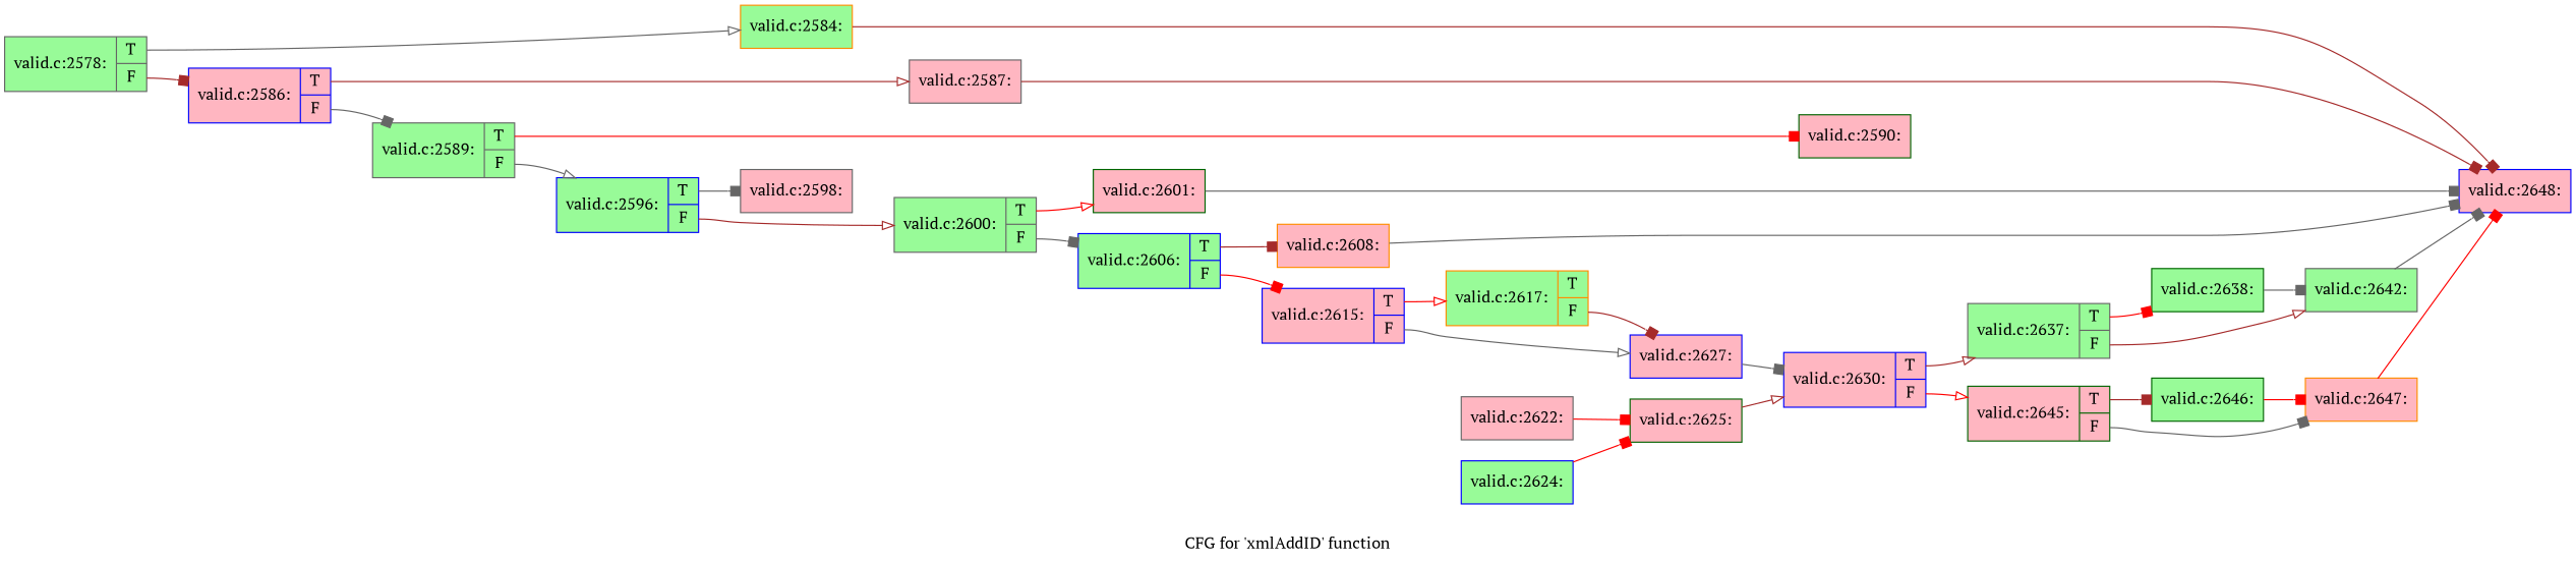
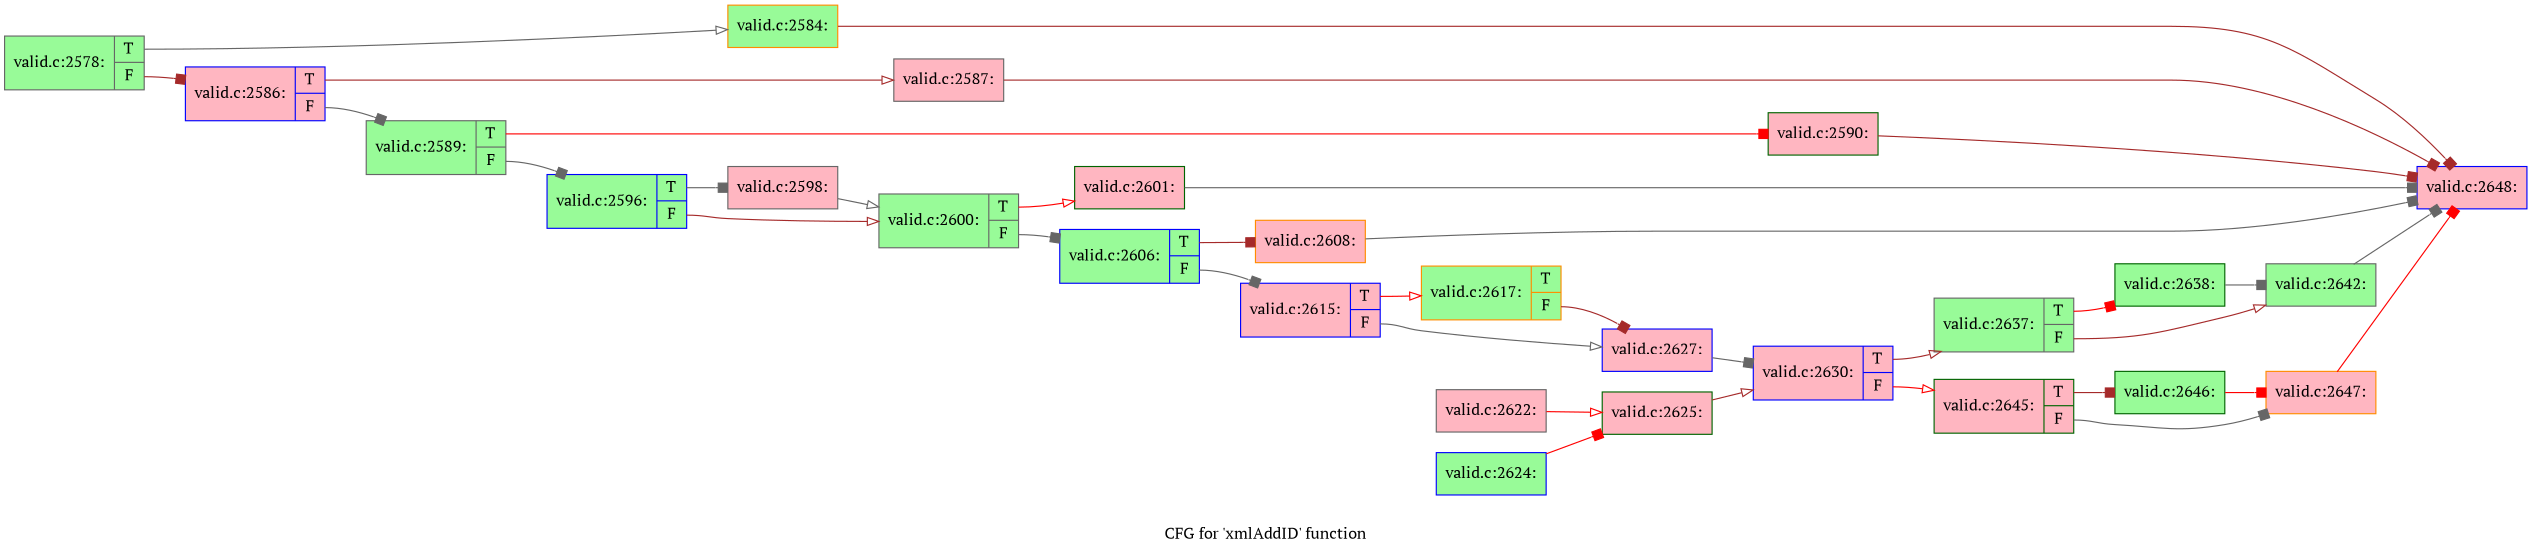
  digraph {
    fontname="PT Serif"
    label="CFG for 'xmlAddID' function"
    rankdir=LR
    node [color=gray40 fillcolor=lightpink fontname="PT Serif" shape=record style=filled]
    edge [arrowhead=box color=gray40 fontname="PT Serif"]
    n1 [fillcolor=palegreen label="{valid.c:2578:|{<s0>T|<s1>F}}"]
    n2 [color=darkorange fillcolor=palegreen label="{valid.c:2584:}"]
    n3 [color=blue label="{valid.c:2586:|{<s0>T|<s1>F}}"]
    n4 [color=blue label="{valid.c:2648:}"]
    n5 [label="{valid.c:2587:}"]
    n6 [fillcolor=palegreen label="{valid.c:2589:|{<s0>T|<s1>F}}"]
    n7 [color=darkgreen label="{valid.c:2590:}"]
    n8 [color=blue fillcolor=palegreen label="{valid.c:2596:|{<s0>T|<s1>F}}"]
    n9 [label="{valid.c:2598:}"]
    n10 [fillcolor=palegreen label="{valid.c:2600:|{<s0>T|<s1>F}}"]
    n11 [color=darkgreen label="{valid.c:2601:}"]
    n12 [color=blue fillcolor=palegreen label="{valid.c:2606:|{<s0>T|<s1>F}}"]
    n13 [color=darkorange label="{valid.c:2608:}"]
    n14 [color=blue label="{valid.c:2615:|{<s0>T|<s1>F}}"]
    n15 [color=darkorange fillcolor=palegreen label="{valid.c:2617:|{<s0>T|<s1>F}}"]
    n16 [color=blue label="{valid.c:2627:}"]
    n17 [color=blue label="{valid.c:2630:|{<s0>T|<s1>F}}"]
    n18 [fillcolor=palegreen label="{valid.c:2637:|{<s0>T|<s1>F}}"]
    n19 [color=darkgreen label="{valid.c:2645:|{<s0>T|<s1>F}}"]
    n20 [label="{valid.c:2622:}"]
    n21 [color=darkgreen label="{valid.c:2625:}"]
    n22 [color=blue fillcolor=palegreen label="{valid.c:2624:}"]
    n23 [color=darkgreen fillcolor=palegreen label="{valid.c:2638:}"]
    n24 [fillcolor=palegreen label="{valid.c:2642:}"]
    n25 [color=darkgreen fillcolor=palegreen label="{valid.c:2646:}"]
    n26 [color=darkorange label="{valid.c:2647:}"]
    n1 -> n2 [arrowhead=onormal tailport=s0]
    n1 -> n3 [color=brown tailport=s1]
    n2 -> n4 [color=brown]
    n3 -> n5 [arrowhead=onormal color=brown tailport=s0]
    n3 -> n6 [tailport=s1]
    n5 -> n4 [color=brown]
    n6 -> n7 [color=red tailport=s0]
-   n6 -> n8 [arrowhead=onormal tailport=s1]
+   n6 -> n8 [tailport=s1]
+   n7 -> n4 [color=brown]
    n8 -> n9 [tailport=s0]
    n8 -> n10 [arrowhead=onormal color=brown tailport=s1]
+   n9 -> n10 [arrowhead=onormal]
    n10 -> n11 [arrowhead=onormal color=red tailport=s0]
    n10 -> n12 [tailport=s1]
    n11 -> n4
    n12 -> n13 [color=brown tailport=s0]
-   n12 -> n14 [color=red tailport=s1]
+   n12 -> n14 [tailport=s1]
    n13 -> n4
    n14 -> n15 [arrowhead=onormal color=red tailport=s0]
    n14 -> n16 [arrowhead=onormal tailport=s1]
    n15 -> n16 [color=brown tailport=s1]
    n16 -> n17
    n17 -> n18 [arrowhead=onormal color=brown tailport=s0]
    n17 -> n19 [arrowhead=onormal color=red tailport=s1]
    n18 -> n23 [color=red tailport=s0]
    n18 -> n24 [arrowhead=onormal color=brown tailport=s1]
    n19 -> n25 [color=brown tailport=s0]
    n19 -> n26 [tailport=s1]
-   n20 -> n21 [color=red]
+   n20 -> n21 [arrowhead=onormal color=red]
    n21 -> n17 [arrowhead=onormal color=brown]
    n22 -> n21 [color=red]
    n23 -> n24
    n24 -> n4
    n25 -> n26 [color=red]
    n26 -> n4 [color=red]
  }
